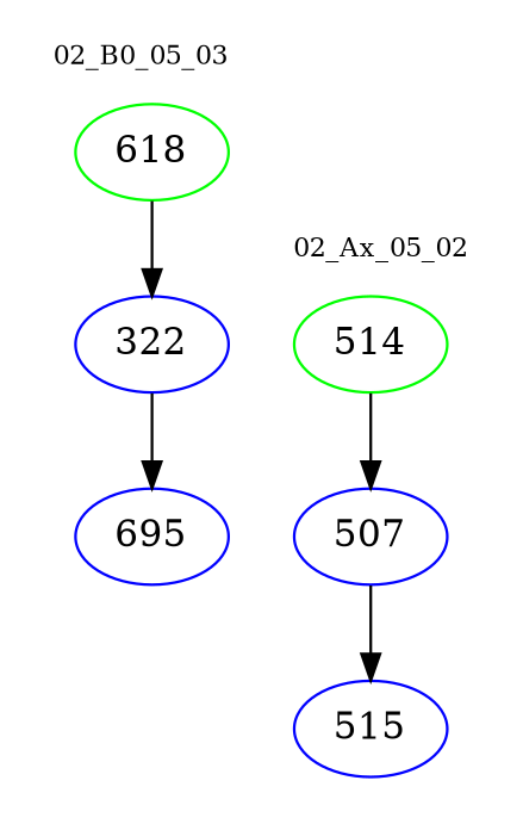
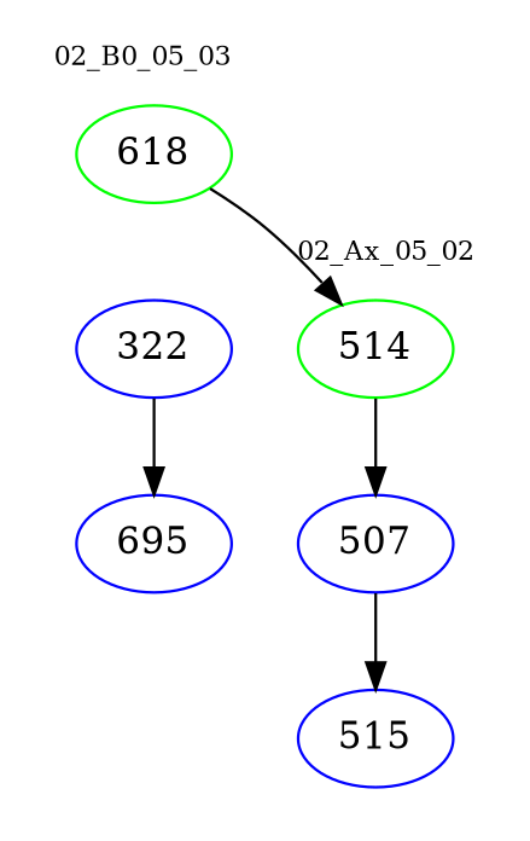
  digraph {
    node [color=blue]
    edge [color=black]
    n1 [color=green label=514]
    n2 [label=507]
    n3 [label=515]
    n4 [color=green label=618]
    n5 [label=322]
    n6 [label=695]
    subgraph cluster_1 {
      color=white
      fontsize=10
      label="02_Ax_05_02"
      n1
      n2
      n3
    }
    subgraph cluster_2 {
      color=white
      fontsize=10
      label="02_B0_05_03"
      n4
      n5
      n6
    }
    n1 -> n2
    n2 -> n3
-   n4 -> n5
+   n4 -> n1
    n5 -> n6
  }
